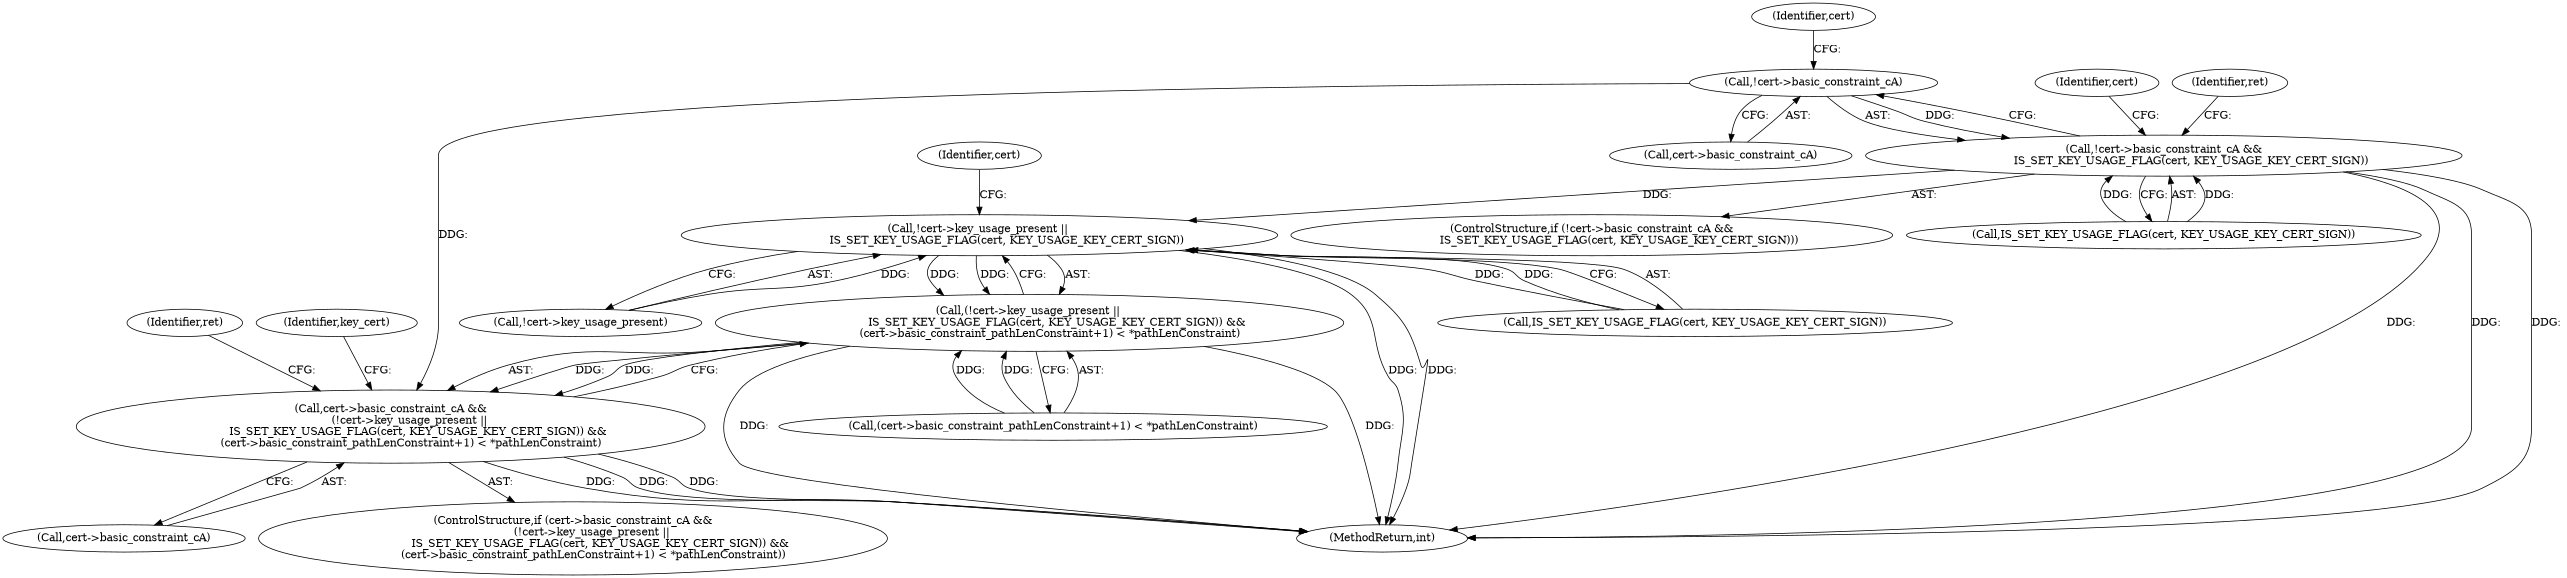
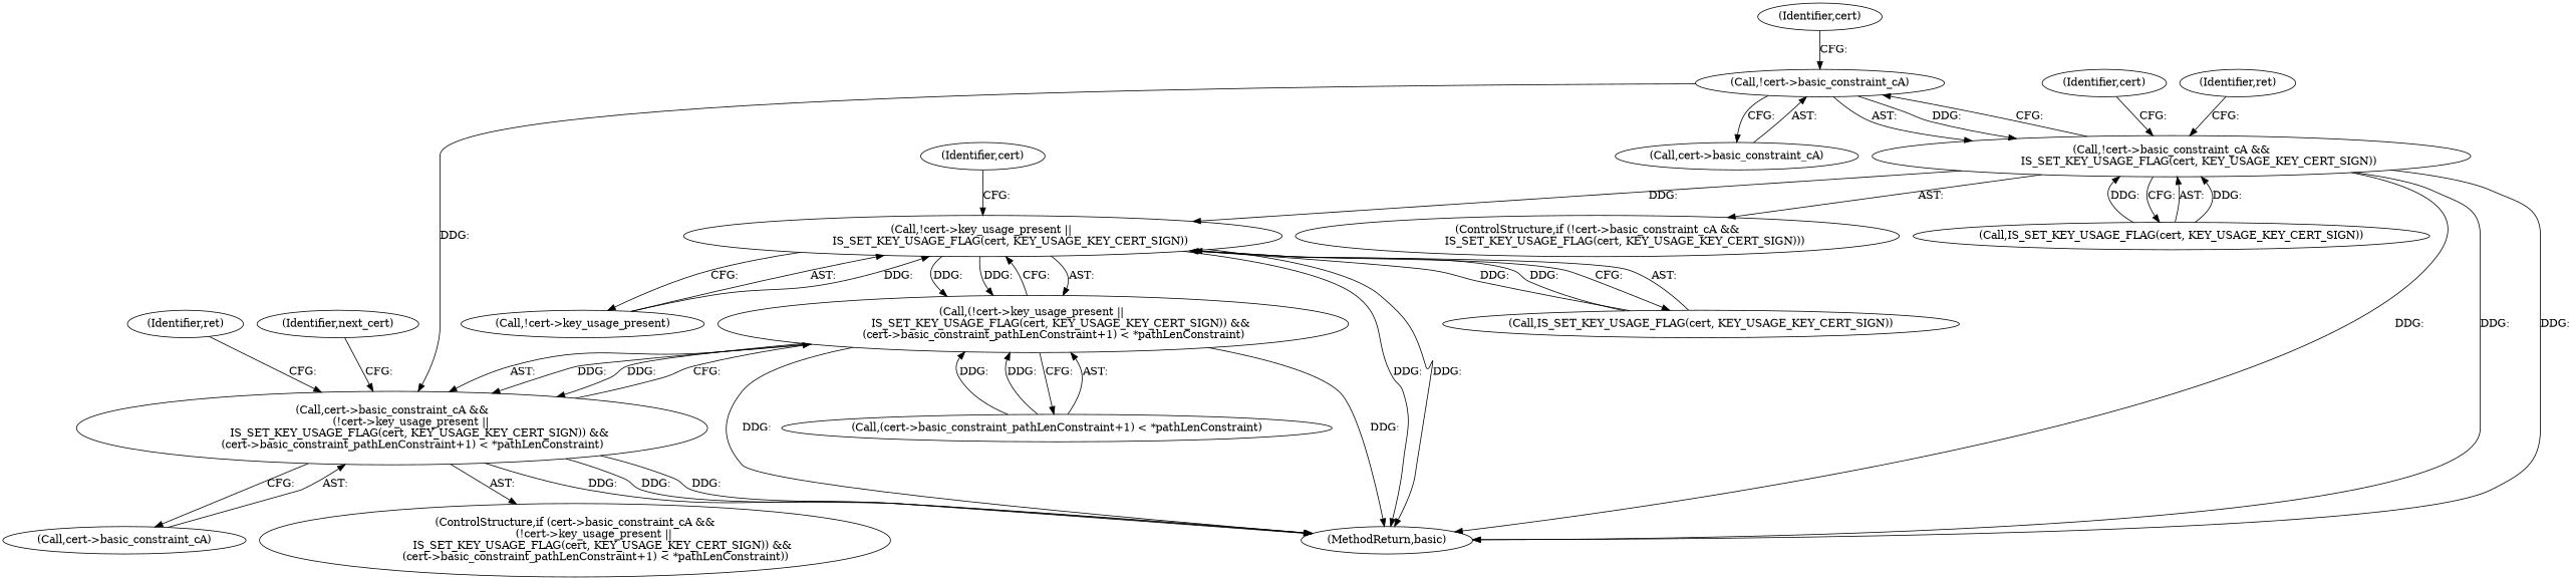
  digraph {
    n1 [label="(Call,!cert->basic_constraint_cA)"]
    n2 [label="(Call,!cert->basic_constraint_cA &&\n                IS_SET_KEY_USAGE_FLAG(cert, KEY_USAGE_KEY_CERT_SIGN))"]
    n3 [label="(Call,cert->basic_constraint_cA &&\n            (!cert->key_usage_present || \n                IS_SET_KEY_USAGE_FLAG(cert, KEY_USAGE_KEY_CERT_SIGN)) &&\n            (cert->basic_constraint_pathLenConstraint+1) < *pathLenConstraint)"]
    n4 [label="(Call,cert->basic_constraint_cA)"]
-   n5 [label="(MethodReturn,int)"]
+   n5 [label="(MethodReturn,basic)"]
    n6 [label="(Call,!cert->key_usage_present || \n                IS_SET_KEY_USAGE_FLAG(cert, KEY_USAGE_KEY_CERT_SIGN))"]
    n7 [label="(ControlStructure,if (!cert->basic_constraint_cA &&\n                IS_SET_KEY_USAGE_FLAG(cert, KEY_USAGE_KEY_CERT_SIGN)))"]
    n8 [label="(Call,IS_SET_KEY_USAGE_FLAG(cert, KEY_USAGE_KEY_CERT_SIGN))"]
    n9 [label="(Call,(!cert->key_usage_present || \n                IS_SET_KEY_USAGE_FLAG(cert, KEY_USAGE_KEY_CERT_SIGN)) &&\n            (cert->basic_constraint_pathLenConstraint+1) < *pathLenConstraint)"]
    n10 [label="(Call,cert->basic_constraint_cA)"]
    n11 [label="(ControlStructure,if (cert->basic_constraint_cA &&\n            (!cert->key_usage_present || \n                IS_SET_KEY_USAGE_FLAG(cert, KEY_USAGE_KEY_CERT_SIGN)) &&\n            (cert->basic_constraint_pathLenConstraint+1) < *pathLenConstraint))"]
    n12 [label="(Call,IS_SET_KEY_USAGE_FLAG(cert, KEY_USAGE_KEY_CERT_SIGN))"]
    n13 [label="(Call,!cert->key_usage_present)"]
    n14 [label="(Call,(cert->basic_constraint_pathLenConstraint+1) < *pathLenConstraint)"]
    n15 [label="(Identifier,ret)"]
-   n16 [label="(Identifier,key_cert)"]
+   n16 [label="(Identifier,next_cert)"]
    n17 [label="(Identifier,ret)"]
    n18 [label="(Identifier,cert)"]
    n19 [label="(Identifier,cert)"]
    n20 [label="(Identifier,cert)"]
    n1 -> n2 [label="AST: "]
    n1 -> n2 [label="DDG: "]
    n1 -> n3 [label="DDG: "]
    n1 -> n4 [label="CFG: "]
    n2 -> n1 [label="CFG: "]
    n2 -> n5 [label="DDG: "]
    n2 -> n5 [label="DDG: "]
    n2 -> n5 [label="DDG: "]
    n2 -> n6 [label="DDG: "]
    n2 -> n7 [label="AST: "]
    n2 -> n8 [label="CFG: "]
    n3 -> n5 [label="DDG: "]
    n3 -> n5 [label="DDG: "]
    n3 -> n5 [label="DDG: "]
    n3 -> n9 [label="CFG: "]
    n3 -> n10 [label="CFG: "]
    n3 -> n11 [label="AST: "]
    n4 -> n1 [label="AST: "]
    n6 -> n5 [label="DDG: "]
    n6 -> n5 [label="DDG: "]
    n6 -> n9 [label="AST: "]
    n6 -> n9 [label="DDG: "]
    n6 -> n9 [label="DDG: "]
    n6 -> n12 [label="CFG: "]
    n6 -> n13 [label="CFG: "]
    n8 -> n2 [label="AST: "]
    n8 -> n2 [label="DDG: "]
    n8 -> n2 [label="DDG: "]
    n9 -> n3 [label="AST: "]
    n9 -> n3 [label="DDG: "]
    n9 -> n3 [label="DDG: "]
    n9 -> n5 [label="DDG: "]
    n9 -> n5 [label="DDG: "]
    n9 -> n6 [label="CFG: "]
    n9 -> n14 [label="CFG: "]
    n10 -> n3 [label="AST: "]
    n12 -> n6 [label="AST: "]
    n12 -> n6 [label="DDG: "]
    n12 -> n6 [label="DDG: "]
    n13 -> n6 [label="AST: "]
    n13 -> n6 [label="DDG: "]
    n14 -> n9 [label="AST: "]
    n14 -> n9 [label="DDG: "]
    n14 -> n9 [label="DDG: "]
    n15 -> n3 [label="CFG: "]
    n16 -> n3 [label="CFG: "]
    n17 -> n2 [label="CFG: "]
    n18 -> n6 [label="CFG: "]
    n19 -> n1 [label="CFG: "]
    n20 -> n2 [label="CFG: "]
  }
